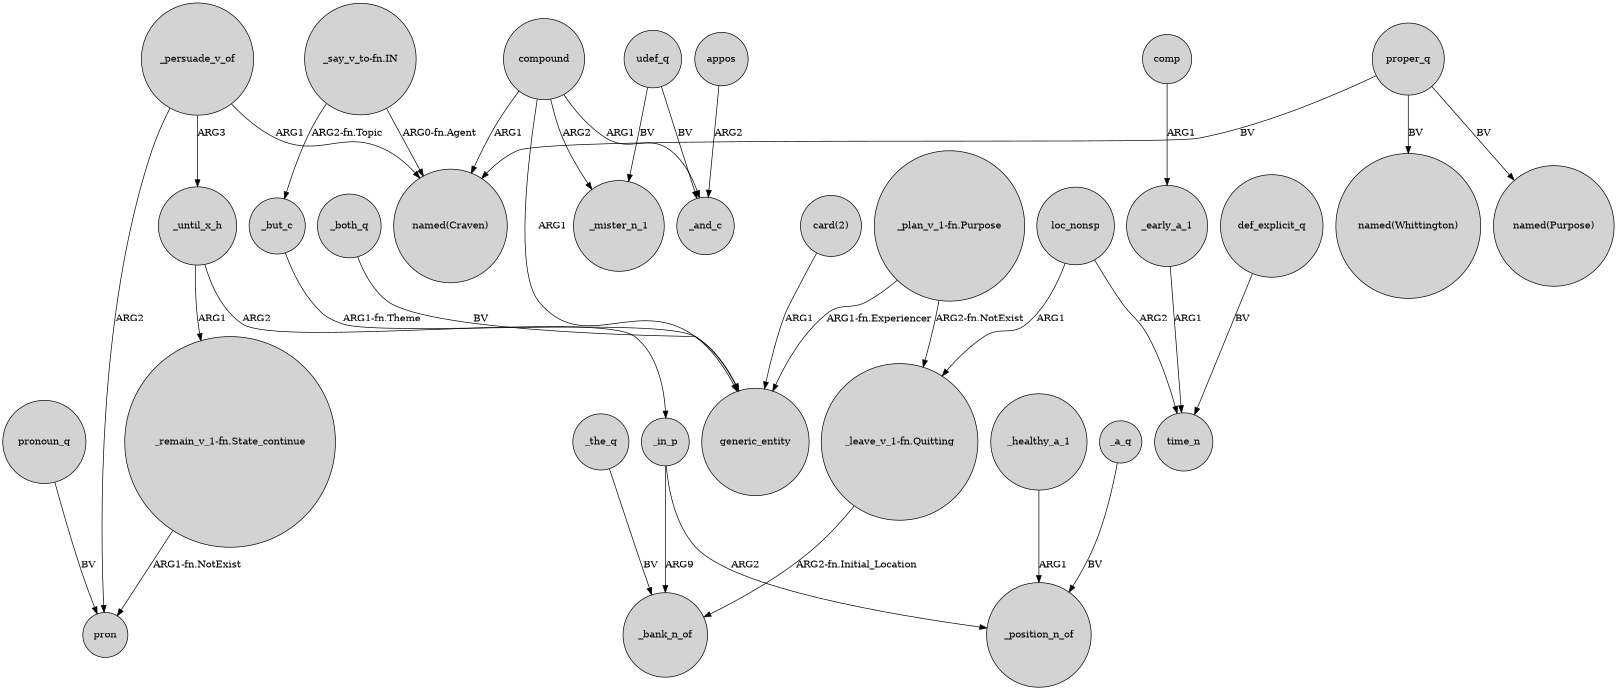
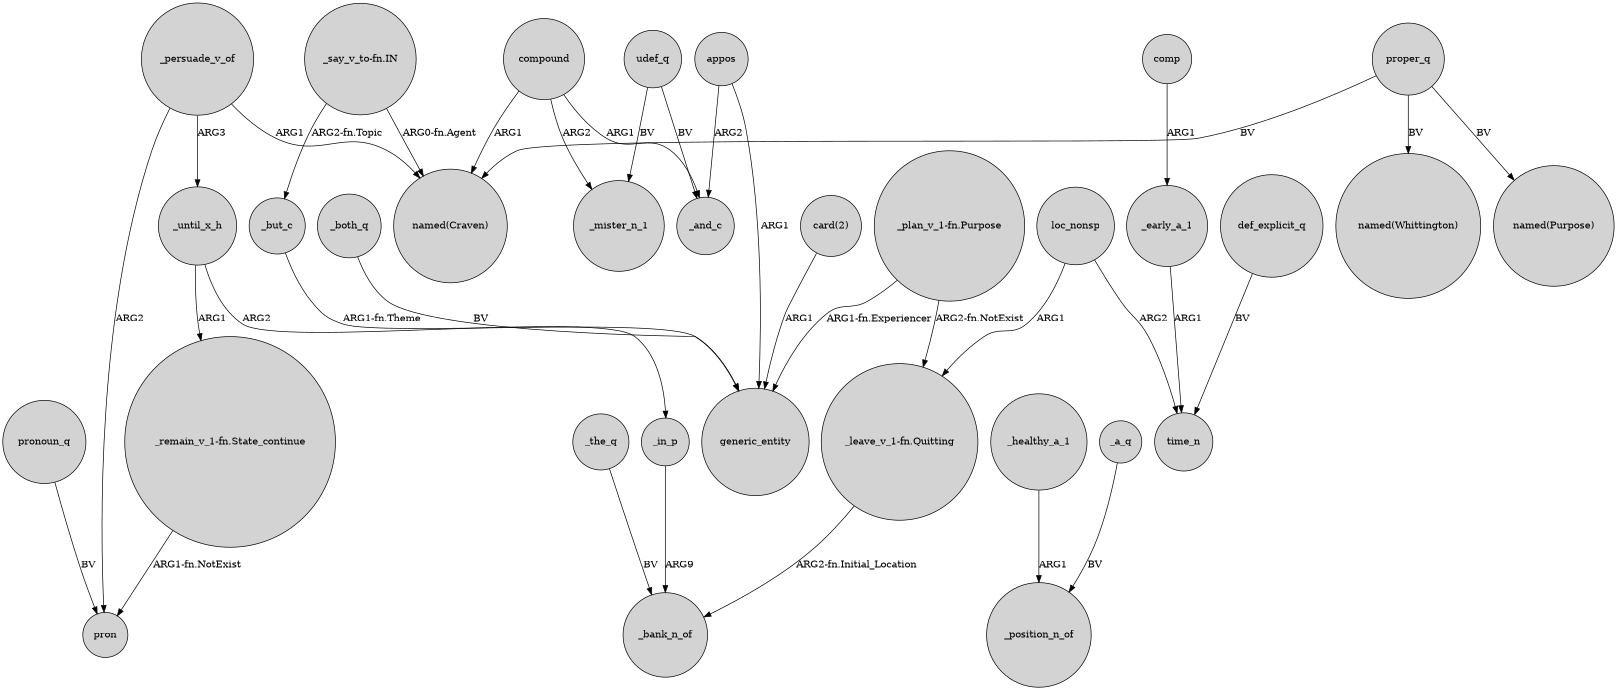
  digraph {
    node [shape=circle style=filled]
    _until_x_h
    "_remain_v_1-fn.State_continue"
    _in_p
    pron
    _position_n_of
    _bank_n_of
    def_explicit_q
    time_n
    compound
    _mister_n_1
    "named(Craven)"
    _and_c
    udef_q
    _both_q
    generic_entity
    loc_nonsp
    "_leave_v_1-fn.Quitting"
    "_say_v_to-fn.IN"
    _but_c
    _healthy_a_1
    "_plan_v_1-fn.Purpose"
    appos
    proper_q
    "named(Whittington)"
    n25 [label="named(Purpose)"]
    _persuade_v_of
    pronoun_q
    _the_q
    _a_q
    _early_a_1
    comp
    "card(2)"
    _until_x_h -> "_remain_v_1-fn.State_continue" [label=ARG1]
    _until_x_h -> _in_p [label=ARG2]
    "_remain_v_1-fn.State_continue" -> pron [label="ARG1-fn.NotExist"]
-   _in_p -> _position_n_of [label=ARG2]
    _in_p -> _bank_n_of [label=ARG9]
    def_explicit_q -> time_n [label=BV]
    compound -> _mister_n_1 [label=ARG2]
    compound -> "named(Craven)" [label=ARG1]
    compound -> _and_c [label=ARG1]
    udef_q -> _mister_n_1 [label=BV]
    udef_q -> _and_c [label=BV]
    _both_q -> generic_entity [label=BV]
    loc_nonsp -> time_n [label=ARG2]
    loc_nonsp -> "_leave_v_1-fn.Quitting" [label=ARG1]
    "_leave_v_1-fn.Quitting" -> _bank_n_of [label="ARG2-fn.Initial_Location"]
    "_say_v_to-fn.IN" -> "named(Craven)" [label="ARG0-fn.Agent"]
    "_say_v_to-fn.IN" -> _but_c [label="ARG2-fn.Topic"]
    _but_c -> generic_entity [label="ARG1-fn.Theme"]
    _healthy_a_1 -> _position_n_of [label=ARG1]
    "_plan_v_1-fn.Purpose" -> generic_entity [label="ARG1-fn.Experiencer"]
    "_plan_v_1-fn.Purpose" -> "_leave_v_1-fn.Quitting" [label="ARG2-fn.NotExist"]
    appos -> _and_c [label=ARG2]
-   compound -> generic_entity [label=ARG1]
+   appos -> generic_entity [label=ARG1]
    proper_q -> "named(Craven)" [label=BV]
    proper_q -> "named(Whittington)" [label=BV]
    proper_q -> n25 [label=BV]
    _persuade_v_of -> _until_x_h [label=ARG3]
    _persuade_v_of -> pron [label=ARG2]
    _persuade_v_of -> "named(Craven)" [label=ARG1]
    pronoun_q -> pron [label=BV]
    _the_q -> _bank_n_of [label=BV]
    _a_q -> _position_n_of [label=BV]
    _early_a_1 -> time_n [label=ARG1]
    comp -> _early_a_1 [label=ARG1]
    "card(2)" -> generic_entity [label=ARG1]
  }
